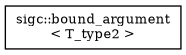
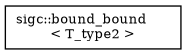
  digraph {
    rankdir=LR
    fontname="DejaVu Serif"
-   n1 [color=black fillcolor=white fontname="DejaVu Serif" fontsize=10 height=0.2 label="sigc::bound_argument\l\< T_type2 \>" shape=record style=filled width=0.4]
+   n1 [color=black fillcolor=white fontname="DejaVu Serif" fontsize=10 height=0.2 label="sigc::bound_bound\l\< T_type2 \>" shape=record style=filled width=0.4]
  }
